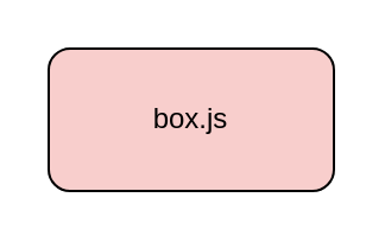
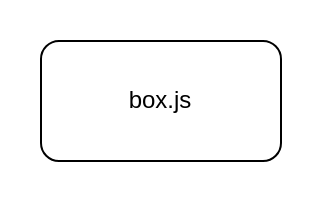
  <mxCell id="0" />
  <mxCell id="1" parent="0" />
- <mxCell id="2" value="box.js" style="rounded=1;whiteSpace=wrap;html=1;fillColor=#f8cecc;" vertex="1" parent="1"><mxGeometry x="20" y="20" width="120" height="60" as="geometry" /></mxCell>
+ <mxCell id="2" value="box.js" style="rounded=1;whiteSpace=wrap;html=1;" vertex="1" parent="1"><mxGeometry x="20" y="20" width="120" height="60" as="geometry" /></mxCell>
